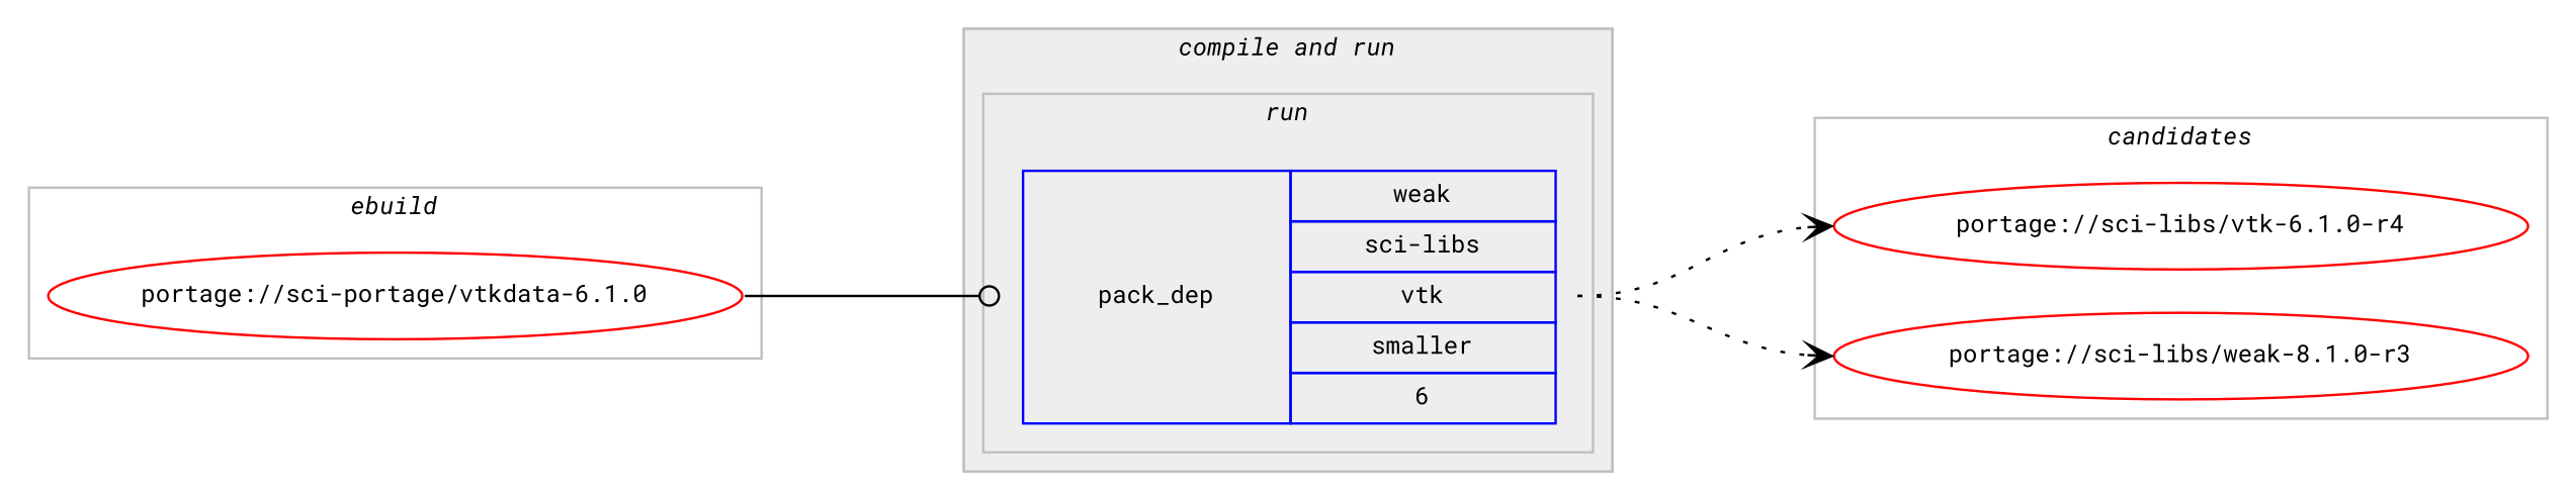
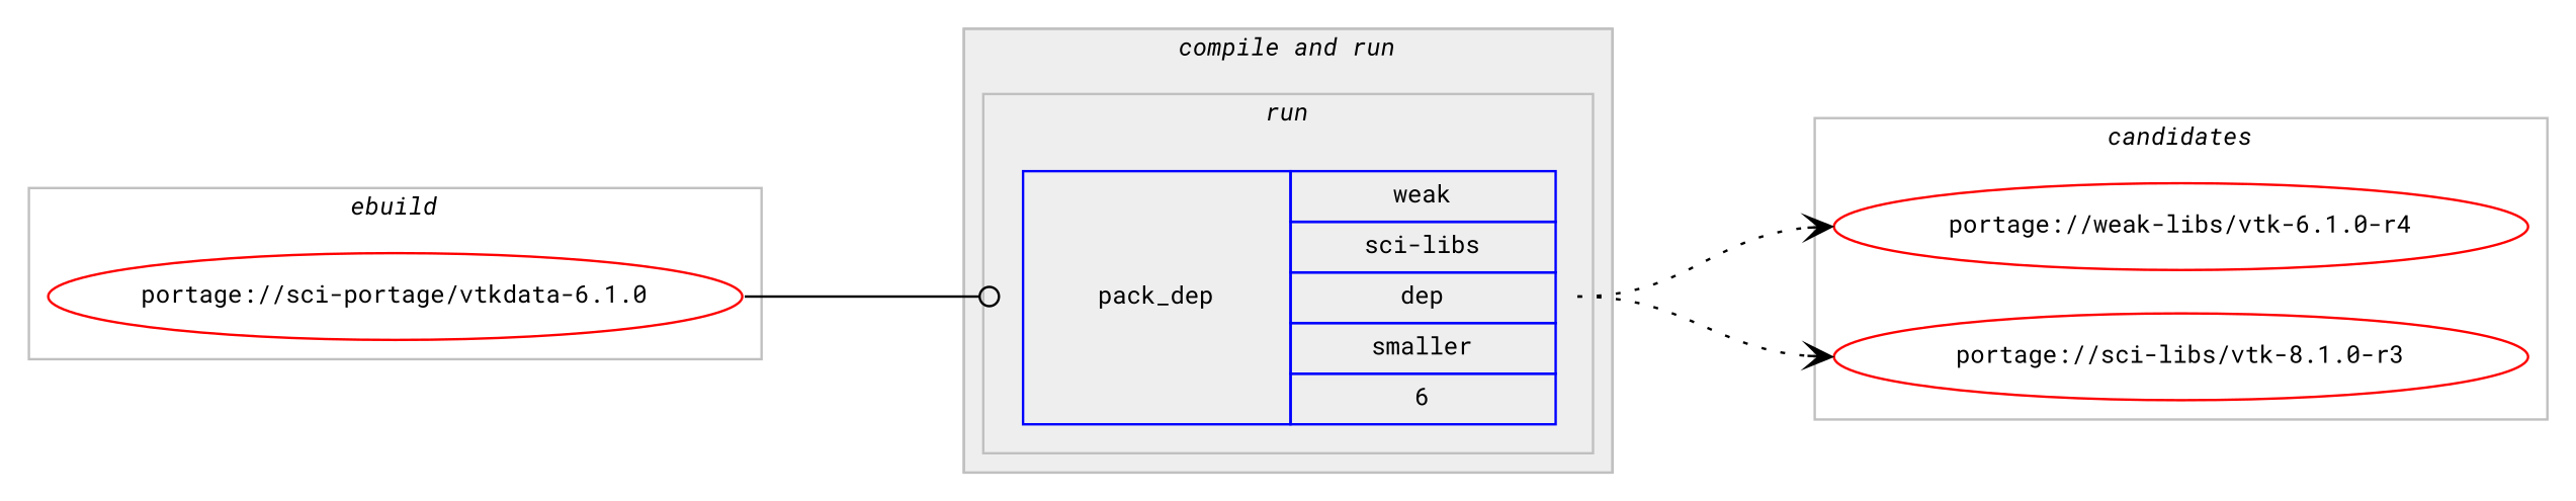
  digraph {
    compound=true
    concentrate=true
    fontname="Roboto Mono"
    fontsize=10
    newrank=true
    rankdir=LR
    ranksep=1.5
    node [color=red fontname="Roboto Mono" fontsize=10]
    edge [arrowhead=vee fontname="Roboto Mono" headport=w style=dotted tailport=e weight=100]
    n1 [label="portage://sci-portage/vtkdata-6.1.0" width=4]
-   n2 [color=blue label=<<TABLE BORDER="0" CELLBORDER="1" CELLSPACING="0" CELLPADDING="4" WIDTH="220"><TR><TD ROWSPAN="6" CELLPADDING="30">pack_dep</TD></TR><TR><TD WIDTH="110">weak</TD></TR><TR><TD>sci-libs</TD></TR><TR><TD>vtk</TD></TR><TR><TD>smaller</TD></TR><TR><TD>6</TD></TR></TABLE>> shape=none]
-   n3 [label="portage://sci-libs/vtk-6.1.0-r4" width=4]
-   n4 [label="portage://sci-libs/weak-8.1.0-r3" width=4]
+   n2 [color=blue label=<<TABLE BORDER="0" CELLBORDER="1" CELLSPACING="0" CELLPADDING="4" WIDTH="220"><TR><TD ROWSPAN="6" CELLPADDING="30">pack_dep</TD></TR><TR><TD WIDTH="110">weak</TD></TR><TR><TD>sci-libs</TD></TR><TR><TD>dep</TD></TR><TR><TD>smaller</TD></TR><TR><TD>6</TD></TR></TABLE>> shape=none]
+   n3 [label="portage://weak-libs/vtk-6.1.0-r4" width=4]
+   n4 [label="portage://sci-libs/vtk-8.1.0-r3" width=4]
    subgraph cluster_1 {
      color=gray
      label=<<i>ebuild</i>>
      rank=same
      n1
    }
    subgraph cluster_2 {
      color=gray
      label=<<i>dependencies</i>>
      subgraph cluster_3 {
        color=gray
        fillcolor="#eeeeee"
        label=<<i>compile</i>>
        style=filled
      }
      subgraph cluster_4 {
        color=gray
        fillcolor="#eeeeee"
        label=<<i>compile and run</i>>
        style=filled
      }
      subgraph cluster_5 {
        color=gray
        fillcolor="#eeeeee"
        label=<<i>run</i>>
        style=filled
        subgraph sub_6 {
          color=gray
          fillcolor="#eeeeee"
          label=<<i>run</i>>
          style=filled
          n2
        }
      }
    }
    subgraph cluster_7 {
      color=gray
      label=<<i>candidates</i>>
      rank=same
      subgraph sub_8 {
        color=black
        label=<<i>candidates</i>>
        nodesep=1
        rank=same
        n3
        n4
      }
    }
    n1 -> n2 [arrowhead=odot style=solid weight=20]
    n2 -> n3
    n2 -> n4
  }
